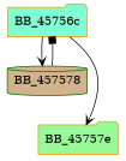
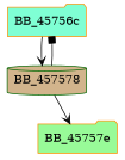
  digraph {
    node [color=darkorange shape=folder style=filled]
    edge [arrowhead=vee]
    BB_45756c [fillcolor=aquamarine]
    BB_457578 [color=darkgreen fillcolor=tan shape=cylinder]
    BB_45757e [fillcolor=palegreen]
    BB_45756c -> BB_457578
    BB_457578 -> BB_45756c [arrowhead=box]
-   BB_45756c -> BB_45757e
+   BB_457578 -> BB_45757e
  }
